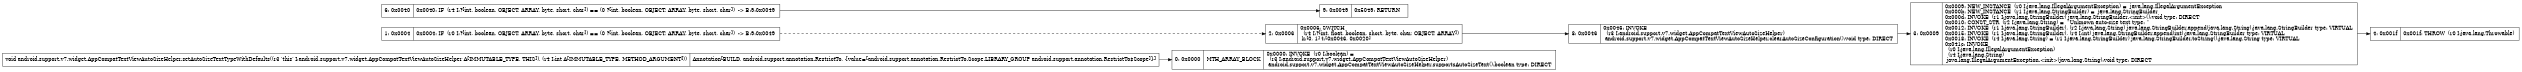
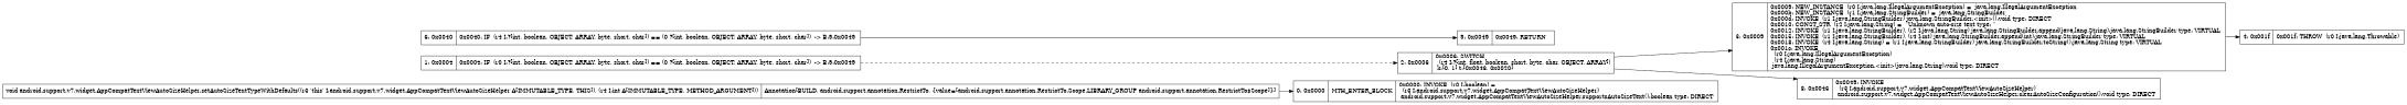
  digraph {
    rankdir=LR
    node [shape=record]
-   n1 [label="{0\:\ 0x0000|MTH_ARRAY_BLOCK\l|0x0000: INVOKE  (r0 I:boolean) = \l  (r3 I:android.support.v7.widget.AppCompatTextViewAutoSizeHelper)\l android.support.v7.widget.AppCompatTextViewAutoSizeHelper.supportsAutoSizeText():boolean type: DIRECT \l}"]
+   n1 [label="{0\:\ 0x0000|MTH_ENTER_BLOCK\l|0x0000: INVOKE  (r0 I:boolean) = \l  (r3 I:android.support.v7.widget.AppCompatTextViewAutoSizeHelper)\l android.support.v7.widget.AppCompatTextViewAutoSizeHelper.supportsAutoSizeText():boolean type: DIRECT \l}"]
    n2 [label="{1\:\ 0x0004|0x0004: IF  (r0 I:?[int, boolean, OBJECT, ARRAY, byte, short, char]) == (0 ?[int, boolean, OBJECT, ARRAY, byte, short, char])  \-\> B:9:0x0049 \l}"]
    n3 [label="{2\:\ 0x0006|0x0006: SWITCH  \l  (r4 I:?[int, float, boolean, short, byte, char, OBJECT, ARRAY])\l k:[0, 1] t:[0x0046, 0x0020] \l}"]
-   n4 [label="{3\:\ 0x0009|0x0009: NEW_INSTANCE  (r0 I:java.lang.IllegalArgumentException) =  java.lang.IllegalArgumentException \l0x000b: NEW_INSTANCE  (r1 I:java.lang.StringBuilder) =  java.lang.StringBuilder \l0x000d: INVOKE  (r1 I:java.lang.StringBuilder) java.lang.StringBuilder.\<init\>():void type: DIRECT \l0x0010: CONST_STR  (r2 I:java.lang.String) =  \"Unknown auto\-size text type: \" \l0x0012: INVOKE  (r1 I:java.lang.StringBuilder), (r2 I:java.lang.String) java.lang.StringBuilder.append(java.lang.String):java.lang.StringBuilder type: VIRTUAL \l0x0015: INVOKE  (r1 I:java.lang.StringBuilder), (r4 I:int) java.lang.StringBuilder.append(int):java.lang.StringBuilder type: VIRTUAL \l0x0018: INVOKE  (r4 I:java.lang.String) = (r1 I:java.lang.StringBuilder) java.lang.StringBuilder.toString():java.lang.String type: VIRTUAL \l0x041c: INVOKE  \l  (r0 I:java.lang.IllegalArgumentException)\l  (r4 I:java.lang.String)\l java.lang.IllegalArgumentException.\<init\>(java.lang.String):void type: DIRECT \l}"]
-   n5 [label="{8\:\ 0x0046|0x0046: INVOKE  \l  (r3 I:android.support.v7.widget.AppCompatTextViewAutoSizeHelper)\l android.support.v7.widget.AppCompatTextViewAutoSizeHelper.clearAutoSizeConfiguration():void type: DIRECT \l}"]
-   n6 [label="{9\:\ 0x0049|0x5049: RETURN   \l}"]
+   n4 [label="{3\:\ 0x0009|0x0009: NEW_INSTANCE  (r0 I:java.lang.IllegalArgumentException) =  java.lang.IllegalArgumentException \l0x000b: NEW_INSTANCE  (r1 I:java.lang.StringBuilder) =  java.lang.StringBuilder \l0x000d: INVOKE  (r1 I:java.lang.StringBuilder) java.lang.StringBuilder.\<init\>():void type: DIRECT \l0x0010: CONST_STR  (r2 I:java.lang.String) =  \"Unknown auto\-size text type: \" \l0x0012: INVOKE  (r1 I:java.lang.StringBuilder), (r2 I:java.lang.String) java.lang.StringBuilder.append(java.lang.String):java.lang.StringBuilder type: VIRTUAL \l0x0015: INVOKE  (r1 I:java.lang.StringBuilder), (r4 I:int) java.lang.StringBuilder.append(int):java.lang.StringBuilder type: VIRTUAL \l0x0018: INVOKE  (r4 I:java.lang.String) = (r1 I:java.lang.StringBuilder) java.lang.StringBuilder.toString():java.lang.String type: VIRTUAL \l0x001c: INVOKE  \l  (r0 I:java.lang.IllegalArgumentException)\l  (r4 I:java.lang.String)\l java.lang.IllegalArgumentException.\<init\>(java.lang.String):void type: DIRECT \l}"]
+   n5 [label="{8\:\ 0x0046|0x0049: INVOKE  \l  (r3 I:android.support.v7.widget.AppCompatTextViewAutoSizeHelper)\l android.support.v7.widget.AppCompatTextViewAutoSizeHelper.clearAutoSizeConfiguration():void type: DIRECT \l}"]
+   n6 [label="{9\:\ 0x0049|0x0049: RETURN   \l}"]
    n7 [label="{4\:\ 0x001f|0x001f: THROW  (r0 I:java.lang.Throwable) \l}"]
    n8 [label="{6\:\ 0x0040|0x0040: IF  (r4 I:?[int, boolean, OBJECT, ARRAY, byte, short, char]) == (0 ?[int, boolean, OBJECT, ARRAY, byte, short, char])  \-\> B:9:0x0049 \l}"]
    n9 [label="{void android.support.v7.widget.AppCompatTextViewAutoSizeHelper.setAutoSizeTextTypeWithDefaults((r3 'this' I:android.support.v7.widget.AppCompatTextViewAutoSizeHelper A[IMMUTABLE_TYPE, THIS]), (r4 I:int A[IMMUTABLE_TYPE, METHOD_ARGUMENT]))  | Annotation[BUILD, android.support.annotation.RestrictTo, \{value=[android.support.annotation.RestrictTo.Scope.LIBRARY_GROUP android.support.annotation.RestrictTo$Scope]\}]\l}"]
    n2 -> n3 [style=dashed]
-   n5 -> n4
+   n3 -> n4
    n3 -> n5
    n4 -> n7
    n8 -> n6
    n9 -> n1
  }
